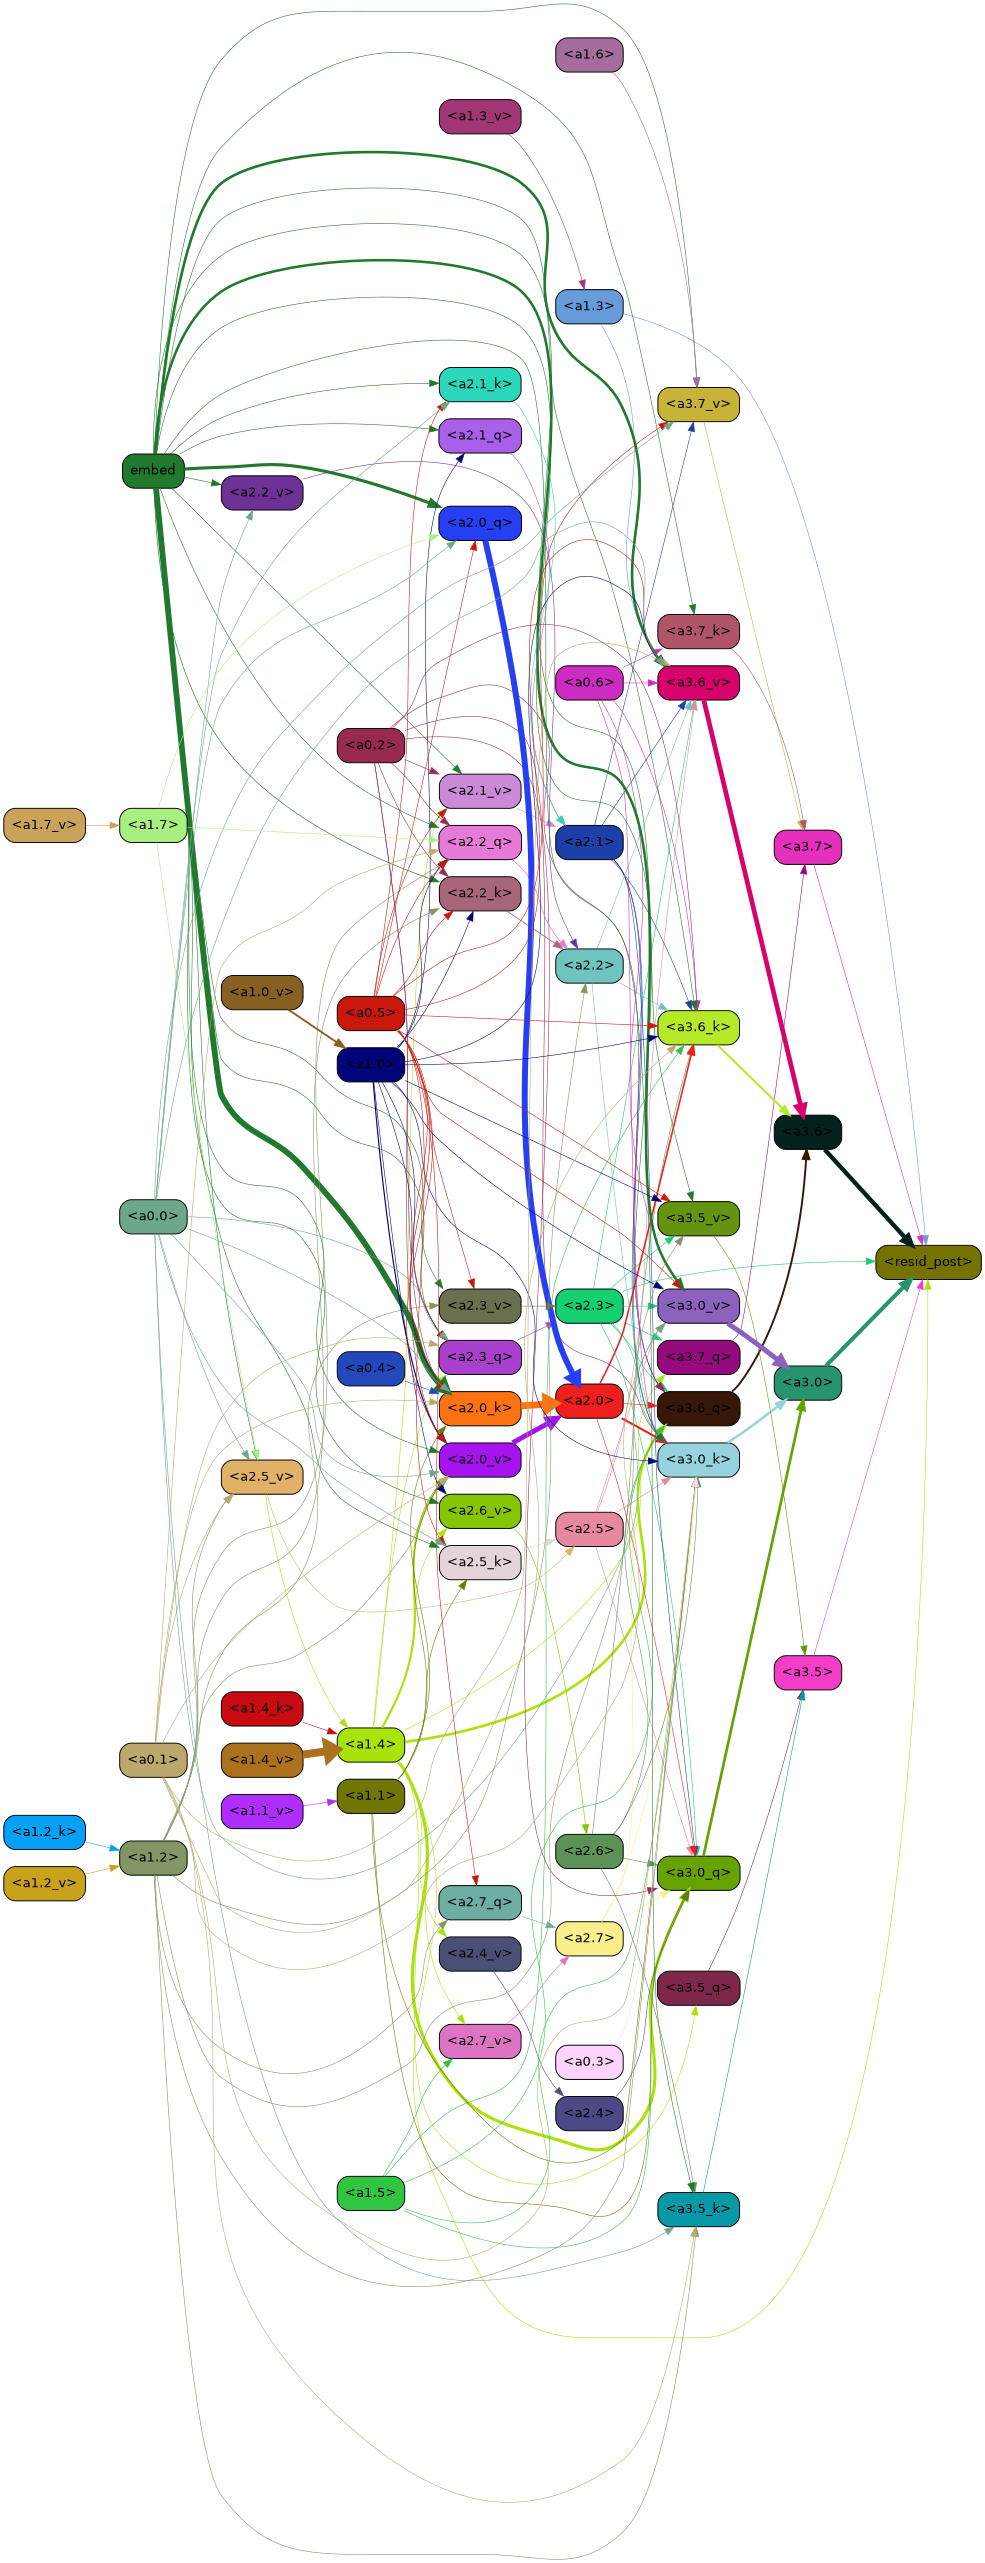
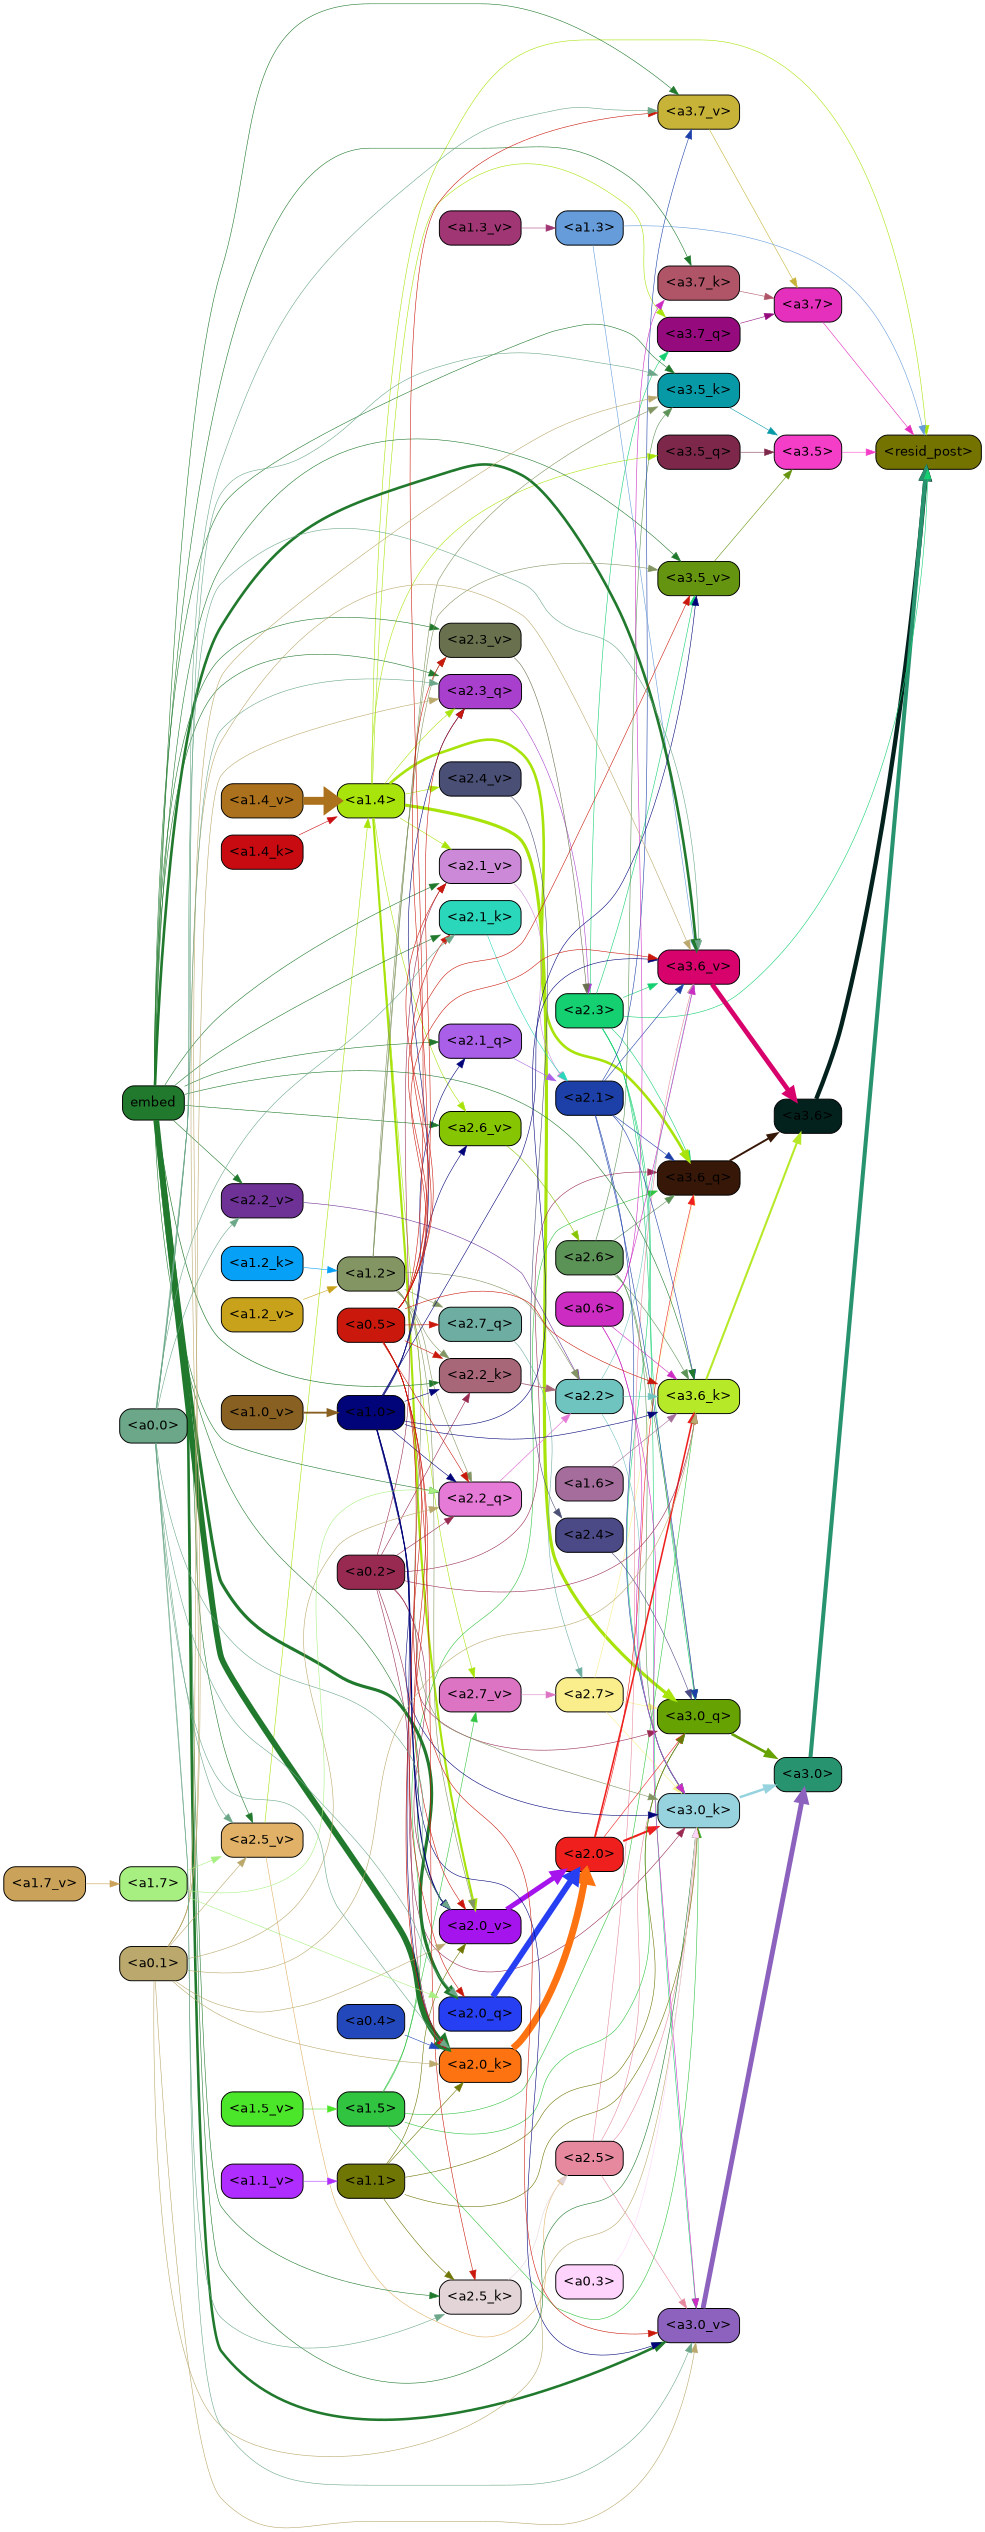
  strict digraph {
    fontname="DejaVu Sans"
    rankdir=LR
    splines=true
    node [color=black fontname="DejaVu Sans" shape=box style="filled, rounded"]
    edge [color="#20792c" fontname="DejaVu Sans" penwidth=0.6]
    "<a3.7>" [fillcolor="#e530bd"]
    "<resid_post>" [fillcolor="#747300"]
    "<a3.6>" [fillcolor="#03211d"]
    "<a3.5>" [fillcolor="#f43ec8"]
    "<a3.0>" [fillcolor="#28946f"]
    "<a2.3>" [fillcolor="#14d070"]
    "<a3.7_q>" [fillcolor="#950a7d"]
    "<a3.6_q>" [fillcolor="#371707"]
    "<a3.0_q>" [fillcolor="#66a202"]
    "<a3.0_k>" [fillcolor="#96d3de"]
    "<a3.6_v>" [fillcolor="#d8026c"]
    "<a3.5_v>" [fillcolor="#659510"]
    "<a3.0_v>" [fillcolor="#8c62be"]
    "<a1.4>" [fillcolor="#a8e40b"]
    "<a3.5_q>" [fillcolor="#7d284a"]
    "<a2.3_q>" [fillcolor="#a940cd"]
    "<a2.7_v>" [fillcolor="#dd73c3"]
    "<a2.6_v>" [fillcolor="#86c502"]
    "<a2.4_v>" [fillcolor="#4a4f76"]
    "<a2.1_v>" [fillcolor="#cc89d8"]
    "<a2.0_v>" [fillcolor="#a513ed"]
    "<a2.7>" [fillcolor="#f9ee8b"]
    "<a2.6>" [fillcolor="#5b9256"]
    "<a2.5_v>" [fillcolor="#e0b167"]
    "<a2.5>" [fillcolor="#e6899e"]
    "<a2.4>" [fillcolor="#4b4986"]
    "<a2.1>" [fillcolor="#1c3fa8"]
    "<a2.0>" [fillcolor="#ee1f1c"]
    "<a3.6_k>" [fillcolor="#b6e928"]
    "<a3.5_k>" [fillcolor="#0899a7"]
    "<a3.7_v>" [fillcolor="#c7b338"]
    "<a1.3>" [fillcolor="#669cda"]
    "<a3.7_k>" [fillcolor="#b05568"]
    "<a1.5>" [fillcolor="#30c440"]
    "<a0.2>" [fillcolor="#982a52"]
    "<a2.2_q>" [fillcolor="#e67ad7"]
    "<a2.2_k>" [fillcolor="#a86779"]
    "<a2.0_k>" [fillcolor="#fd7311"]
    "<a2.2>" [fillcolor="#70c4bf"]
    "<a1.1>" [fillcolor="#707604"]
    "<a2.5_k>" [fillcolor="#e3d4d7"]
    "<a0.6>" [fillcolor="#cd2cc3"]
    embed [fillcolor="#20792c"]
    "<a2.1_q>" [fillcolor="#a95fe8"]
    "<a2.0_q>" [fillcolor="#273ff3"]
    "<a2.1_k>" [fillcolor="#2ad7ba"]
    "<a2.3_v>" [fillcolor="#68704d"]
    "<a2.2_v>" [fillcolor="#6e3297"]
    "<a1.6>" [fillcolor="#a46d9b"]
    "<a1.2>" [fillcolor="#829562"]
    "<a2.7_q>" [fillcolor="#6eaea2"]
    "<a1.0>" [fillcolor="#010378"]
    "<a0.5>" [fillcolor="#ca190c"]
    "<a0.1>" [fillcolor="#baa86c"]
    "<a0.0>" [fillcolor="#6ba788"]
    "<a0.3>" [fillcolor="#ffd4fc"]
    "<a1.7>" [fillcolor="#a8ef81"]
    "<a0.4>" [fillcolor="#2348bb"]
    "<a1.4_k>" [fillcolor="#c80b11"]
    "<a1.2_k>" [fillcolor="#06a0f6"]
    "<a1.7_v>" [fillcolor="#cba25a"]
+   "<a1.5_v>" [fillcolor="#4be62a"]
    "<a1.4_v>" [fillcolor="#ac711c"]
    "<a1.3_v>" [fillcolor="#a13674"]
    "<a1.2_v>" [fillcolor="#c9a21c"]
    "<a1.1_v>" [fillcolor="#af2dff"]
    "<a1.0_v>" [fillcolor="#886022"]
    "<a3.7>" -> "<resid_post>" [color="#e530bd" penwidth=0.6239100098609924]
    "<a3.6>" -> "<resid_post>" [color="#03211d" penwidth=4.569062113761902]
    "<a3.5>" -> "<resid_post>" [color="#f43ec8"]
    "<a3.0>" -> "<resid_post>" [color="#28946f" penwidth=4.283544182777405]
    "<a2.3>" -> "<resid_post>" [color="#14d070"]
    "<a2.3>" -> "<a3.7_q>" [color="#14d070"]
    "<a2.3>" -> "<a3.6_q>" [color="#14d070"]
    "<a2.3>" -> "<a3.0_q>" [color="#14d070"]
    "<a2.3>" -> "<a3.0_k>" [color="#14d070"]
    "<a2.3>" -> "<a3.6_v>" [color="#14d070"]
    "<a2.3>" -> "<a3.5_v>" [color="#14d070"]
    "<a2.3>" -> "<a3.0_v>" [color="#14d070"]
    "<a3.7_q>" -> "<a3.7>" [color="#950a7d"]
    "<a3.6_q>" -> "<a3.6>" [color="#371707" penwidth=2.0347584784030914]
    "<a3.0_q>" -> "<a3.0>" [color="#66a202" penwidth=2.8635367155075073]
    "<a3.0_k>" -> "<a3.0>" [color="#96d3de" penwidth=2.632905662059784]
    "<a3.6_v>" -> "<a3.6>" [color="#d8026c" penwidth=4.981305837631226]
    "<a3.5_v>" -> "<a3.5>" [color="#659510"]
    "<a3.0_v>" -> "<a3.0>" [color="#8c62be" penwidth=5.168330669403076]
    "<a1.4>" -> "<resid_post>" [color="#a8e40b"]
    "<a1.4>" -> "<a3.7_q>" [color="#a8e40b"]
    "<a1.4>" -> "<a3.6_q>" [color="#a8e40b" penwidth=2.7934007048606873]
    "<a1.4>" -> "<a3.0_q>" [color="#a8e40b" penwidth=3.340754985809326]
    "<a1.4>" -> "<a3.5_q>" [color="#a8e40b"]
    "<a1.4>" -> "<a2.3_q>" [color="#a8e40b"]
    "<a1.4>" -> "<a2.7_v>" [color="#a8e40b"]
    "<a1.4>" -> "<a2.6_v>" [color="#a8e40b"]
    "<a1.4>" -> "<a2.4_v>" [color="#a8e40b"]
    "<a1.4>" -> "<a2.1_v>" [color="#a8e40b"]
    "<a1.4>" -> "<a2.0_v>" [color="#a8e40b" penwidth=2.268759250640869]
    "<a3.5_q>" -> "<a3.5>" [color="#7d284a"]
    "<a2.3_q>" -> "<a2.3>" [color="#a940cd"]
    "<a2.7_v>" -> "<a2.7>" [color="#dd73c3"]
    "<a2.6_v>" -> "<a2.6>" [color="#86c502"]
    "<a2.4_v>" -> "<a2.4>" [color="#4a4f76"]
    "<a2.1_v>" -> "<a2.1>" [color="#cc89d8"]
    "<a2.0_v>" -> "<a2.0>" [color="#a513ed" penwidth=5.231471925973892]
    "<a2.7>" -> "<a3.6_q>" [color="#f9ee8b"]
    "<a2.7>" -> "<a3.0_q>" [color="#f9ee8b"]
    "<a2.7>" -> "<a3.0_k>" [color="#f9ee8b"]
    "<a2.6>" -> "<a3.6_q>" [color="#5b9256"]
    "<a2.6>" -> "<a3.0_q>" [color="#5b9256"]
    "<a2.6>" -> "<a3.0_k>" [color="#5b9256"]
    "<a2.6>" -> "<a3.6_k>" [color="#5b9256"]
    "<a2.6>" -> "<a3.5_k>" [color="#5b9256"]
    "<a2.5_v>" -> "<a1.4>" [color="#a8e40b"]
    "<a2.5_v>" -> "<a2.5>" [color="#e0b167"]
    "<a2.5>" -> "<a3.0_q>" [color="#e6899e"]
    "<a2.5>" -> "<a3.0_k>" [color="#e6899e"]
    "<a2.5>" -> "<a3.6_v>" [color="#e6899e"]
    "<a2.5>" -> "<a3.0_v>" [color="#e6899e"]
    "<a2.4>" -> "<a3.0_q>" [color="#4b4986"]
    "<a2.1>" -> "<a3.6_q>" [color="#1c3fa8"]
    "<a2.1>" -> "<a3.0_q>" [color="#1c3fa8"]
    "<a2.1>" -> "<a3.0_k>" [color="#1c3fa8"]
    "<a2.1>" -> "<a3.6_v>" [color="#1c3fa8"]
    "<a2.1>" -> "<a3.6_k>" [color="#1c3fa8"]
    "<a2.1>" -> "<a3.7_v>" [color="#1c3fa8"]
    "<a2.0>" -> "<a3.6_q>" [color="#ee1f1c"]
    "<a2.0>" -> "<a3.0_q>" [color="#ee1f1c"]
    "<a2.0>" -> "<a3.0_k>" [color="#ee1f1c" penwidth=2.161143198609352]
    "<a2.0>" -> "<a3.6_k>" [color="#ee1f1c" penwidth=1.6382827460765839]
    "<a3.6_k>" -> "<a3.6>" [color="#b6e928" penwidth=2.1760786175727844]
    "<a3.5_k>" -> "<a3.5>" [color="#0899a7"]
    "<a3.7_v>" -> "<a3.7>" [color="#c7b338"]
    "<a1.3>" -> "<resid_post>" [color="#669cda"]
    "<a1.3>" -> "<a3.6_v>" [color="#669cda"]
    "<a3.7_k>" -> "<a3.7>" [color="#b05568"]
    "<a1.5>" -> "<a3.6_q>" [color="#30c440"]
    "<a1.5>" -> "<a3.0_q>" [color="#30c440"]
    "<a1.5>" -> "<a3.0_k>" [color="#30c440"]
    "<a1.5>" -> "<a2.7_v>" [color="#30c440"]
    "<a1.5>" -> "<a3.6_k>" [color="#30c440"]
    "<a0.2>" -> "<a3.6_q>" [color="#982a52"]
    "<a0.2>" -> "<a3.0_q>" [color="#982a52"]
    "<a0.2>" -> "<a3.0_k>" [color="#982a52"]
    "<a0.2>" -> "<a2.1_v>" [color="#982a52"]
    "<a0.2>" -> "<a2.0_v>" [color="#982a52"]
    "<a0.2>" -> "<a3.6_k>" [color="#982a52"]
    "<a0.2>" -> "<a2.2_q>" [color="#982a52"]
    "<a0.2>" -> "<a2.2_k>" [color="#982a52"]
    "<a0.2>" -> "<a2.0_k>" [color="#982a52"]
    "<a2.2_q>" -> "<a2.2>" [color="#e67ad7" penwidth=0.7553567886352539]
    "<a2.2_k>" -> "<a2.2>" [color="#a86779" penwidth=0.8854708671569824]
    "<a2.0_k>" -> "<a2.0>" [color="#fd7311" penwidth=7.231504917144775]
    "<a2.2>" -> "<a3.0_k>" [color="#70c4bf"]
    "<a2.2>" -> "<a3.6_v>" [color="#70c4bf"]
    "<a2.2>" -> "<a3.6_k>" [color="#70c4bf"]
    "<a1.1>" -> "<a3.0_q>" [color="#707604"]
    "<a1.1>" -> "<a3.0_k>" [color="#707604"]
    "<a1.1>" -> "<a2.0_v>" [color="#707604"]
    "<a1.1>" -> "<a2.0_k>" [color="#707604"]
    "<a1.1>" -> "<a2.5_k>" [color="#707604"]
    "<a2.5_k>" -> "<a2.5>" [color="#e3d4d7"]
    "<a0.6>" -> "<a3.0_k>" [color="#cd2cc3"]
    "<a0.6>" -> "<a3.6_v>" [color="#cd2cc3"]
    "<a0.6>" -> "<a3.0_v>" [color="#cd2cc3"]
    "<a0.6>" -> "<a3.6_k>" [color="#cd2cc3"]
    "<a0.6>" -> "<a3.7_k>" [color="#cd2cc3"]
    embed -> "<a3.0_k>"
    embed -> "<a3.6_v>" [penwidth=2.7825746536254883]
    embed -> "<a3.5_v>"
    embed -> "<a3.0_v>" [penwidth=2.6950180530548096]
    embed -> "<a2.3_q>"
    embed -> "<a2.6_v>"
    embed -> "<a2.1_v>"
    embed -> "<a2.0_v>"
    embed -> "<a2.5_v>"
    embed -> "<a3.6_k>"
    embed -> "<a3.5_k>"
    embed -> "<a3.7_v>"
    embed -> "<a3.7_k>"
    embed -> "<a2.2_q>"
    embed -> "<a2.2_k>" [penwidth=0.6698317527770996]
    embed -> "<a2.0_k>" [penwidth=6.12570995092392]
    embed -> "<a2.5_k>"
    embed -> "<a2.1_q>"
    embed -> "<a2.0_q>" [penwidth=3.305941343307495]
    embed -> "<a2.1_k>"
    embed -> "<a2.3_v>"
    embed -> "<a2.2_v>"
    "<a2.1_q>" -> "<a2.1>" [color="#a95fe8"]
    "<a2.0_q>" -> "<a2.0>" [color="#273ff3" penwidth=6.256794691085815]
    "<a2.1_k>" -> "<a2.1>" [color="#2ad7ba"]
    "<a2.3_v>" -> "<a2.3>" [color="#68704d"]
    "<a2.2_v>" -> "<a2.2>" [color="#6e3297"]
-   "<a1.6>" -> "<a3.7_v>" [color="#a46d9b"]
+   "<a1.6>" -> "<a3.6_k>" [color="#a46d9b"]
    "<a1.2>" -> "<a3.0_k>" [color="#829562"]
    "<a1.2>" -> "<a3.5_v>" [color="#829562"]
    "<a1.2>" -> "<a2.0_v>" [color="#829562"]
-   "<a1.2>" -> "<a2.5_v>" [color="#829562"]
    "<a1.2>" -> "<a3.5_k>" [color="#829562"]
    "<a1.2>" -> "<a2.2_q>" [color="#829562"]
    "<a1.2>" -> "<a2.2_k>" [color="#829562"]
    "<a1.2>" -> "<a2.2>" [color="#829562"]
    "<a1.2>" -> "<a2.3_v>" [color="#829562"]
    "<a1.2>" -> "<a2.7_q>" [color="#829562"]
    "<a2.7_q>" -> "<a2.7>" [color="#6eaea2"]
    "<a1.0>" -> "<a3.0_k>" [color="#010378"]
    "<a1.0>" -> "<a3.6_v>" [color="#010378"]
    "<a1.0>" -> "<a3.5_v>" [color="#010378"]
    "<a1.0>" -> "<a3.0_v>" [color="#010378"]
    "<a1.0>" -> "<a2.3_q>" [color="#010378"]
    "<a1.0>" -> "<a2.6_v>" [color="#010378"]
    "<a1.0>" -> "<a2.0_v>" [color="#010378" penwidth=1.2213096618652344]
    "<a1.0>" -> "<a3.6_k>" [color="#010378"]
    "<a1.0>" -> "<a2.2_q>" [color="#010378"]
    "<a1.0>" -> "<a2.2_k>" [color="#010378"]
    "<a1.0>" -> "<a2.0_k>" [color="#010378"]
    "<a1.0>" -> "<a2.1_q>" [color="#010378"]
    "<a0.5>" -> "<a3.6_v>" [color="#ca190c"]
    "<a0.5>" -> "<a3.5_v>" [color="#ca190c"]
    "<a0.5>" -> "<a3.0_v>" [color="#ca190c"]
    "<a0.5>" -> "<a2.3_q>" [color="#ca190c"]
    "<a0.5>" -> "<a2.1_v>" [color="#ca190c"]
    "<a0.5>" -> "<a2.0_v>" [color="#ca190c"]
    "<a0.5>" -> "<a3.6_k>" [color="#ca190c"]
    "<a0.5>" -> "<a3.7_v>" [color="#ca190c"]
    "<a0.5>" -> "<a2.2_q>" [color="#ca190c"]
    "<a0.5>" -> "<a2.2_k>" [color="#ca190c"]
    "<a0.5>" -> "<a2.0_k>" [color="#ca190c" penwidth=0.6900839805603027]
    "<a0.5>" -> "<a2.5_k>" [color="#ca190c"]
    "<a0.5>" -> "<a2.0_q>" [color="#ca190c"]
    "<a0.5>" -> "<a2.1_k>" [color="#ca190c"]
    "<a0.5>" -> "<a2.3_v>" [color="#ca190c"]
    "<a0.5>" -> "<a2.7_q>" [color="#ca190c"]
    "<a0.1>" -> "<a3.0_k>" [color="#baa86c"]
    "<a0.1>" -> "<a3.6_v>" [color="#baa86c"]
    "<a0.1>" -> "<a3.0_v>" [color="#baa86c"]
    "<a0.1>" -> "<a2.3_q>" [color="#baa86c"]
    "<a0.1>" -> "<a2.0_v>" [color="#baa86c"]
    "<a0.1>" -> "<a2.5_v>" [color="#baa86c"]
    "<a0.1>" -> "<a3.6_k>" [color="#baa86c"]
    "<a0.1>" -> "<a3.5_k>" [color="#baa86c"]
    "<a0.1>" -> "<a2.2_q>" [color="#baa86c"]
    "<a0.1>" -> "<a2.0_k>" [color="#baa86c"]
    "<a0.0>" -> "<a3.6_v>" [color="#6ba788"]
    "<a0.0>" -> "<a3.0_v>" [color="#6ba788"]
    "<a0.0>" -> "<a2.3_q>" [color="#6ba788"]
    "<a0.0>" -> "<a2.0_v>" [color="#6ba788"]
    "<a0.0>" -> "<a2.5_v>" [color="#6ba788"]
    "<a0.0>" -> "<a3.5_k>" [color="#6ba788"]
    "<a0.0>" -> "<a3.7_v>" [color="#6ba788"]
    "<a0.0>" -> "<a2.0_k>" [color="#6ba788"]
    "<a0.0>" -> "<a2.5_k>" [color="#6ba788"]
    "<a0.0>" -> "<a2.0_q>" [color="#6ba788"]
    "<a0.0>" -> "<a2.1_k>" [color="#6ba788"]
    "<a0.0>" -> "<a2.2_v>" [color="#6ba788"]
    "<a0.3>" -> "<a3.0_k>" [color="#ffd4fc"]
    "<a1.7>" -> "<a2.5_v>" [color="#a8ef81"]
    "<a1.7>" -> "<a2.2_q>" [color="#a8ef81"]
    "<a1.7>" -> "<a2.0_q>" [color="#a8ef81"]
    "<a0.4>" -> "<a2.0_k>" [color="#2348bb"]
    "<a1.4_k>" -> "<a1.4>" [color="#c80b11"]
    "<a1.2_k>" -> "<a1.2>" [color="#06a0f6"]
    "<a1.7_v>" -> "<a1.7>" [color="#cba25a"]
+   "<a1.5_v>" -> "<a1.5>" [color="#4be62a"]
    "<a1.4_v>" -> "<a1.4>" [color="#ac711c" penwidth=8.36684274673462]
    "<a1.3_v>" -> "<a1.3>" [color="#a13674"]
    "<a1.2_v>" -> "<a1.2>" [color="#c9a21c"]
    "<a1.1_v>" -> "<a1.1>" [color="#af2dff"]
    "<a1.0_v>" -> "<a1.0>" [color="#886022" penwidth=1.9665732383728027]
  }
